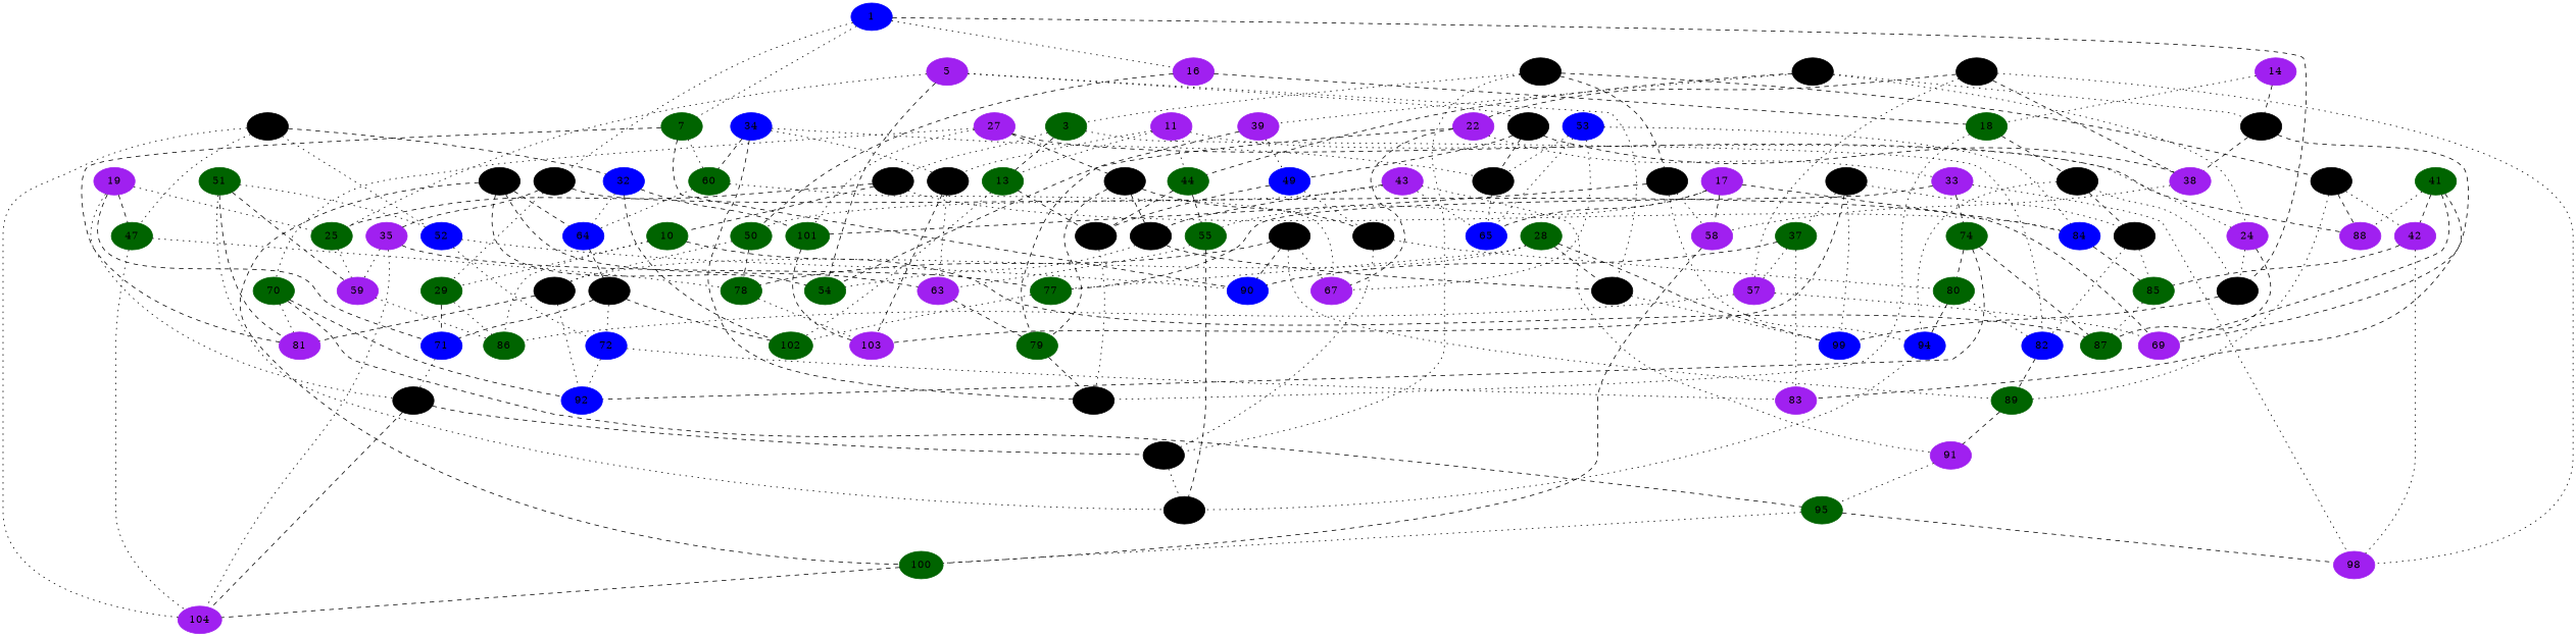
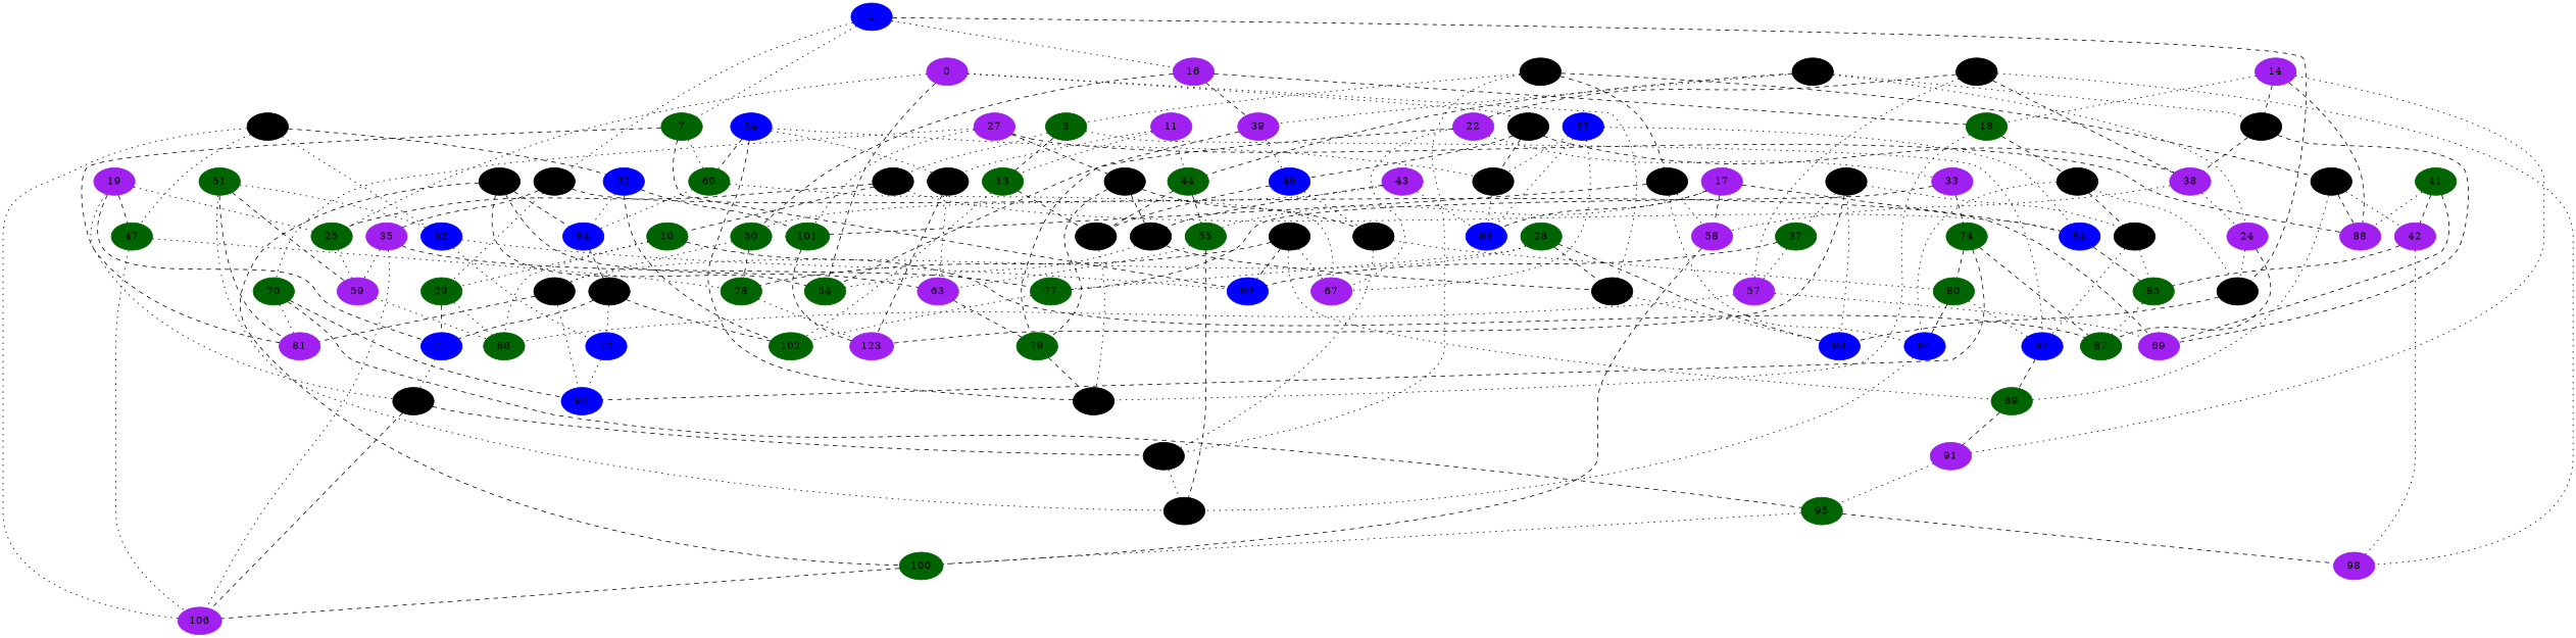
  graph {
    node [color=darkgreen style=filled]
    edge [style=dotted]
    1 [color=blue]
    7
    15 [color=black]
    16 [color=purple]
    40 [color=black]
    60
    81 [color=purple]
    90 [color=blue]
    29
    35 [color=purple]
    69 [color=purple]
    39 [color=purple]
    18
    50
    99 [color=blue]
    2 [color=black]
    3
    9 [color=black]
    12 [color=black]
    96 [color=black]
    8 [color=black]
    13
    82 [color=blue]
    42 [color=purple]
    88 [color=purple]
    89
    58 [color=purple]
    94 [color=blue]
    101
    97 [color=black]
    25
    10
    84 [color=blue]
    61 [color=black]
    102
    4 [color=black]
    23 [color=black]
    24 [color=purple]
    44
    38 [color=purple]
    87
    49 [color=blue]
    79
    55
-   5 [color=purple]
+   5 [color=purple label=0]
    36 [color=black]
    54
    73 [color=black]
    59 [color=purple]
    56 [color=black]
    6 [color=black]
    32 [color=blue]
    47
    52 [color=blue]
-   104 [color=purple]
+   104 [color=purple label=106]
    64 [color=blue]
    78
    72 [color=blue]
    67 [color=purple]
    86
    85
    98 [color=purple]
    91 [color=purple]
    71 [color=blue]
    11 [color=purple]
    46 [color=black]
    63 [color=purple]
-   103 [color=purple]
+   103 [color=purple label=123]
    100
    93 [color=black]
    14 [color=purple]
    26 [color=black]
    95
    77
    76 [color=black]
    17 [color=purple]
    65 [color=blue]
    66 [color=black]
    19 [color=purple]
    75 [color=black]
    20 [color=black]
    22 [color=purple]
    57 [color=purple]
    33 [color=purple]
    21 [color=black]
    68 [color=black]
    74
    27 [color=purple]
    45 [color=black]
    70
    48 [color=black]
    62 [color=black]
    92 [color=blue]
    28
    30 [color=black]
    31 [color=black]
    37
-   83 [color=purple]
    80
    34 [color=blue]
    41
    43 [color=purple]
    51
    53 [color=blue]
    1 -- 7
    1 -- 15
    1 -- 16
    1 -- 40 [style=dashed]
    7 -- 60
    7 -- 81 [style=dashed]
    7 -- 90 [style=dashed]
    15 -- 29
    15 -- 35 [style=dashed]
    15 -- 69 [style=dashed]
+   16 -- 39 [style=dashed]
    16 -- 18 [style=dashed]
    16 -- 50 [style=dashed]
    40 -- 99 [style=dashed]
    60 -- 64
    60 -- 67
    29 -- 86
    29 -- 71 [style=dashed]
    35 -- 59
    35 -- 104
    35 -- 77 [style=dashed]
    39 -- 49
    39 -- 79 [style=dashed]
    18 -- 93
    18 -- 26 [style=dashed]
    50 -- 78 [style=dashed]
    50 -- 76
    2 -- 3
    2 -- 9 [style=dashed]
    2 -- 12 [style=dashed]
    2 -- 96
    3 -- 8
    3 -- 13 [style=dashed]
    3 -- 82
    9 -- 42
    9 -- 88 [style=dashed]
    9 -- 89
    12 -- 58
    12 -- 94
    12 -- 101 [style=dashed]
    96 -- 97
    8 -- 25 [style=dashed]
    8 -- 10 [style=dashed]
    8 -- 84
    13 -- 61 [style=dashed]
    13 -- 102
    82 -- 89 [style=dashed]
    42 -- 85 [style=dashed]
    42 -- 98
    89 -- 91 [style=dashed]
    58 -- 100 [style=dashed]
    94 -- 97
    101 -- 103 [style=dashed]
    25 -- 59
    10 -- 29
    10 -- 87 [style=dashed]
    10 -- 86
    84 -- 85 [style=dashed]
    61 -- 93
    4 -- 39
    4 -- 23
    4 -- 24
    4 -- 44 [style=dashed]
    23 -- 69 [style=dashed]
    23 -- 38 [style=dashed]
    24 -- 40
    24 -- 87 [style=dashed]
    44 -- 61 [style=dashed]
    44 -- 55 [style=dashed]
    38 -- 58
    49 -- 61 [style=dashed]
    49 -- 62
    79 -- 93 [style=dashed]
    55 -- 97 [style=dashed]
    55 -- 63
    5 -- 25
    5 -- 36
    5 -- 54 [style=dashed]
    5 -- 73
    36 -- 38 [style=dashed]
    36 -- 49 [style=dashed]
    36 -- 56 [style=dashed]
    73 -- 99
    59 -- 86
    56 -- 65
    6 -- 32 [style=dashed]
    6 -- 47
    6 -- 52
    6 -- 104
    32 -- 101 [style=dashed]
    32 -- 102 [style=dashed]
    32 -- 64
    47 -- 104
    47 -- 78
    52 -- 90
    52 -- 72
    64 -- 68 [style=dashed]
    78 -- 103
    72 -- 92
-   72 -- 83
    85 -- 87
    91 -- 95
    71 -- 75
    11 -- 13
-   11 -- 24
+   38 -- 24
    11 -- 44
    11 -- 46
    46 -- 63
    46 -- 103 [style=dashed]
    63 -- 79 [style=dashed]
    100 -- 104 [style=dashed]
    14 -- 18
+   14 -- 88 [style=dashed]
    14 -- 23 [style=dashed]
-   43 -- 91
+   14 -- 91
    26 -- 40
    26 -- 94
    26 -- 66 [style=dashed]
    95 -- 98 [style=dashed]
    95 -- 100
    77 -- 102
    76 -- 81 [style=dashed]
    76 -- 92
    17 -- 58 [style=dashed]
    17 -- 84 [style=dashed]
    17 -- 55
    17 -- 65 [style=dashed]
    66 -- 82
    66 -- 85
    19 -- 25
    19 -- 47 [style=dashed]
    19 -- 71 [style=dashed]
    19 -- 75
    75 -- 96 [style=dashed]
    75 -- 104 [style=dashed]
    20 -- 38 [style=dashed]
    20 -- 98
    20 -- 22 [style=dashed]
    20 -- 57
    22 -- 54 [style=dashed]
-   22 -- 67 [style=dashed]
+   22 -- 67
    22 -- 33
    57 -- 69
    57 -- 86
-   33 -- 98
    33 -- 77 [style=dashed]
    33 -- 74 [style=dashed]
    21 -- 54 [style=dashed]
    21 -- 64 [style=dashed]
    21 -- 63 [style=dashed]
    21 -- 100 [style=dashed]
    68 -- 102 [style=dashed]
    68 -- 72
    68 -- 71 [style=dashed]
    74 -- 87 [style=dashed]
    74 -- 92 [style=dashed]
    74 -- 80 [style=dashed]
    27 -- 88 [style=dashed]
    27 -- 101
    27 -- 45 [style=dashed]
    27 -- 70
    45 -- 79 [style=dashed]
    45 -- 48 [style=dashed]
    45 -- 62 [style=dashed]
    70 -- 81
    70 -- 95 [style=dashed]
    70 -- 92 [style=dashed]
    48 -- 54
    48 -- 73 [style=dashed]
    62 -- 96
    62 -- 80
    28 -- 99 [style=dashed]
    28 -- 73 [style=dashed]
    28 -- 77
    28 -- 76
    30 -- 90 [style=dashed]
    30 -- 89
    30 -- 78 [style=dashed]
    30 -- 67
    31 -- 99
    31 -- 103 [style=dashed]
    31 -- 66
    31 -- 37
    37 -- 90 [style=dashed]
    37 -- 57
-   37 -- 83
    80 -- 82
    80 -- 94 [style=dashed]
    34 -- 60 [style=dashed]
    34 -- 56
    34 -- 46
    34 -- 93 [style=dashed]
    41 -- 69 [style=dashed]
    41 -- 42 [style=dashed]
    41 -- 88
-   41 -- 83 [style=dashed]
    43 -- 50
    43 -- 65
    43 -- 48 [style=dashed]
    51 -- 81 [style=dashed]
    51 -- 97
    51 -- 59 [style=dashed]
    51 -- 52
    53 -- 84
    53 -- 56
    53 -- 67
    53 -- 65
  }
